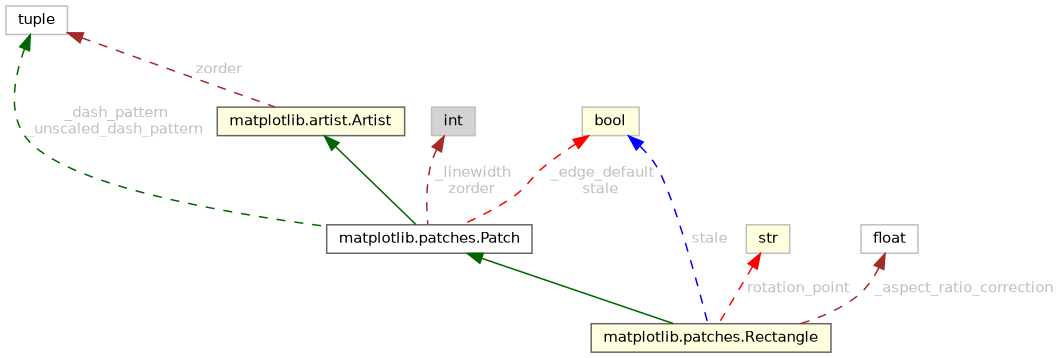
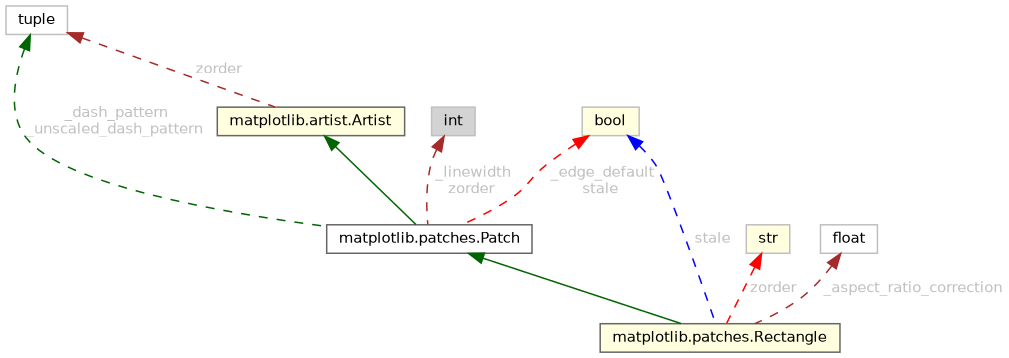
  digraph {
    node [color=grey75 fillcolor=lightyellow fontname=Helvetica fontsize=10 shape=box style=filled]
    edge [color=darkgreen dir=back fontname=Helvetica fontsize=10 labelfontname=Helvetica labelfontsize=10 style=dashed fontcolor=grey]
    n1 [color=gray40 fontcolor=black height=0.2 label="matplotlib.patches.Rectangle" width=0.4]
    n2 [color=gray40 fillcolor=white height=0.2 label="matplotlib.patches.Patch" width=0.4]
    n3 [color=gray40 height=0.2 label="matplotlib.artist.Artist" width=0.4]
    n4 [fillcolor=lightgrey height=0.2 label=int width=0.4]
    n5 [height=0.2 label=bool width=0.4]
    n6 [fillcolor=white height=0.2 label=tuple width=0.4]
    n7 [height=0.2 label=str width=0.4]
    n8 [fillcolor=white height=0.2 label=float width=0.4]
    n2 -> n1 [style=solid fontcolor=""]
    n3 -> n2 [style=solid fontcolor=""]
    n4 -> n2 [color=brown label=" _linewidth\nzorder"]
    n5 -> n1 [color=blue label=" stale"]
    n5 -> n2 [color=red label=" _edge_default\nstale"]
    n6 -> n2 [label=" _dash_pattern\n_unscaled_dash_pattern"]
    n6 -> n3 [color=brown label=" zorder"]
-   n7 -> n1 [color=red label=" rotation_point"]
+   n7 -> n1 [color=red label=" zorder"]
    n8 -> n1 [color=brown label=" _aspect_ratio_correction"]
  }
